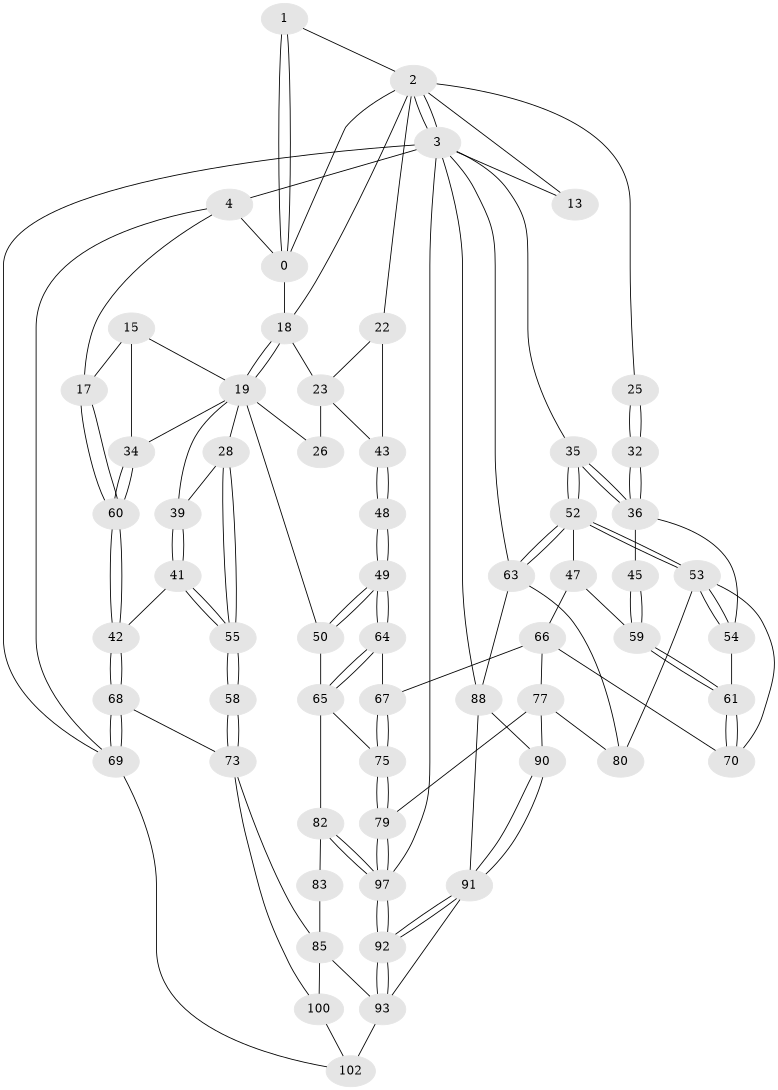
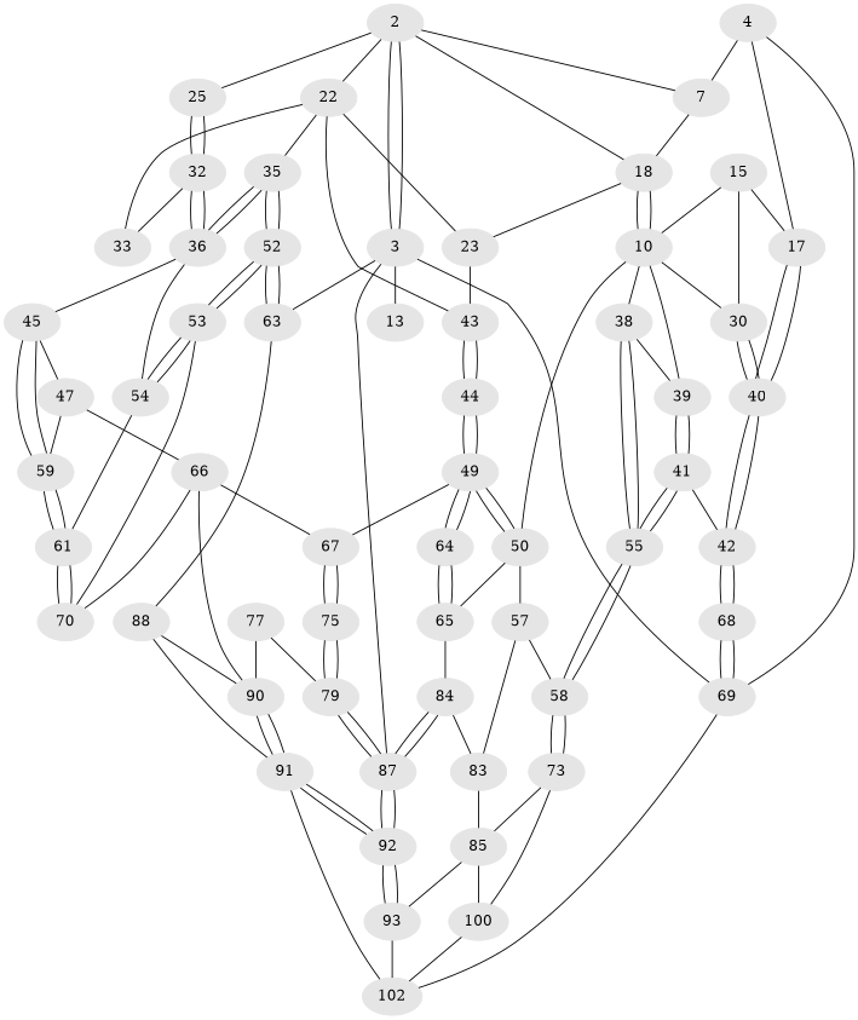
  graph {
    node [color=gray90 style=filled]
    2 [super="+10"]
-   1
-   7 [super="+8" label=0]
+   7 [super="+8"]
    3 [super="+62+12"]
    13
    18
    22 [super="+34"]
    25
    4 [super="+5"]
    35
    63 [super="+81"]
    69
    88 [super="+89"]
-   87 [label=97]
-   19 [super="+20+28"]
+   87
+   19 [super="+20+28" label=10]
    23 [super="+24+31"]
+   33
    43
    32
    17
    36 [super="+44"]
    52
-   80
    102 [super="+103"]
    90
    91 [super="+97"]
-   40 [label=60]
+   40
    15 [super="+16"]
-   30 [label=34]
-   26 [super="+27"]
-   38 [label=28]
+   30
+   38
    39
    50 [super="+51"]
    42
    55
    41
+   57
    65 [super="+76"]
-   48
+   48 [label=44]
    45 [super="+46"]
    54
    47 [super="+60"]
    59
    53 [super="+72"]
    61
    58
    68
    73 [super="+74"]
    49
    66 [super="+71"]
    70
    67
    77 [super="+78"]
    64
    83 [super="+84"]
    75
-   82
+   82 [label=84]
    85 [super="+86+95"]
    100
    79
    93 [super="+94+101"]
    92
    2 -- 7
    2 -- 3
    2 -- 3
-   2 -- 13
    2 -- 18
    2 -- 22
    2 -- 25
-   1 -- 2
-   1 -- 7
-   1 -- 7
    7 -- 18
    3 -- 13
-   3 -- 4
-   3 -- 35
+   22 -- 35
    3 -- 63
    3 -- 69
-   3 -- 88
    3 -- 87
    18 -- 19
    18 -- 19
    18 -- 23
    22 -- 23
+   22 -- 33
    22 -- 43
    25 -- 32
    25 -- 32
    4 -- 7 [weight=2]
    4 -- 69
    4 -- 17
    35 -- 36
    35 -- 36
    35 -- 52
    35 -- 52
    63 -- 88
-   63 -- 80
    69 -- 102
    88 -- 90
    88 -- 91
    87 -- 92
    87 -- 92
    19 -- 30
-   19 -- 26
    19 -- 38
    19 -- 39
    19 -- 50
    23 -- 43
-   23 -- 26 [weight=2]
    43 -- 48
    43 -- 48
+   32 -- 33
    32 -- 36
    32 -- 36
    17 -- 40
    17 -- 40
    36 -- 45
    36 -- 54
    52 -- 63
    52 -- 63
    52 -- 53
    52 -- 53
    90 -- 91
    90 -- 91
-   91 -- 93
+   91 -- 102
    91 -- 92
    91 -- 92
    40 -- 42
    40 -- 42
    15 -- 19
    15 -- 17
    15 -- 30
    30 -- 40
    30 -- 40
    38 -- 39
    38 -- 55
    38 -- 55
    39 -- 41
    39 -- 41
+   50 -- 57
    50 -- 65
    42 -- 68
    42 -- 68
    55 -- 58
    55 -- 58
    41 -- 42
    41 -- 55
    41 -- 55
-   65 -- 75
+   57 -- 58
+   57 -- 83
    65 -- 82
    48 -- 49
    48 -- 49
-   52 -- 47
+   45 -- 47
    45 -- 59
    45 -- 59
    54 -- 61
    47 -- 59
    47 -- 66
    59 -- 61
    59 -- 61
-   53 -- 80
    53 -- 54
    53 -- 54
    53 -- 70
    61 -- 70
    61 -- 70
    58 -- 73
    58 -- 73
    68 -- 69
    68 -- 69
-   68 -- 73
    73 -- 85
    73 -- 100
    49 -- 50
    49 -- 50
    49 -- 64
    49 -- 64
    66 -- 70
    66 -- 67
-   66 -- 77
+   66 -- 90
    67 -- 75
    67 -- 75
-   77 -- 80
    77 -- 90
    77 -- 79
    64 -- 65
    64 -- 65
-   64 -- 67
+   49 -- 67
    83 -- 85 [weight=2]
    75 -- 79
    75 -- 79
    82 -- 87
    82 -- 87
    82 -- 83
    85 -- 100
    85 -- 93
    100 -- 102
    79 -- 87
    79 -- 87
    93 -- 102 [weight=2]
    92 -- 93
    92 -- 93
  }
